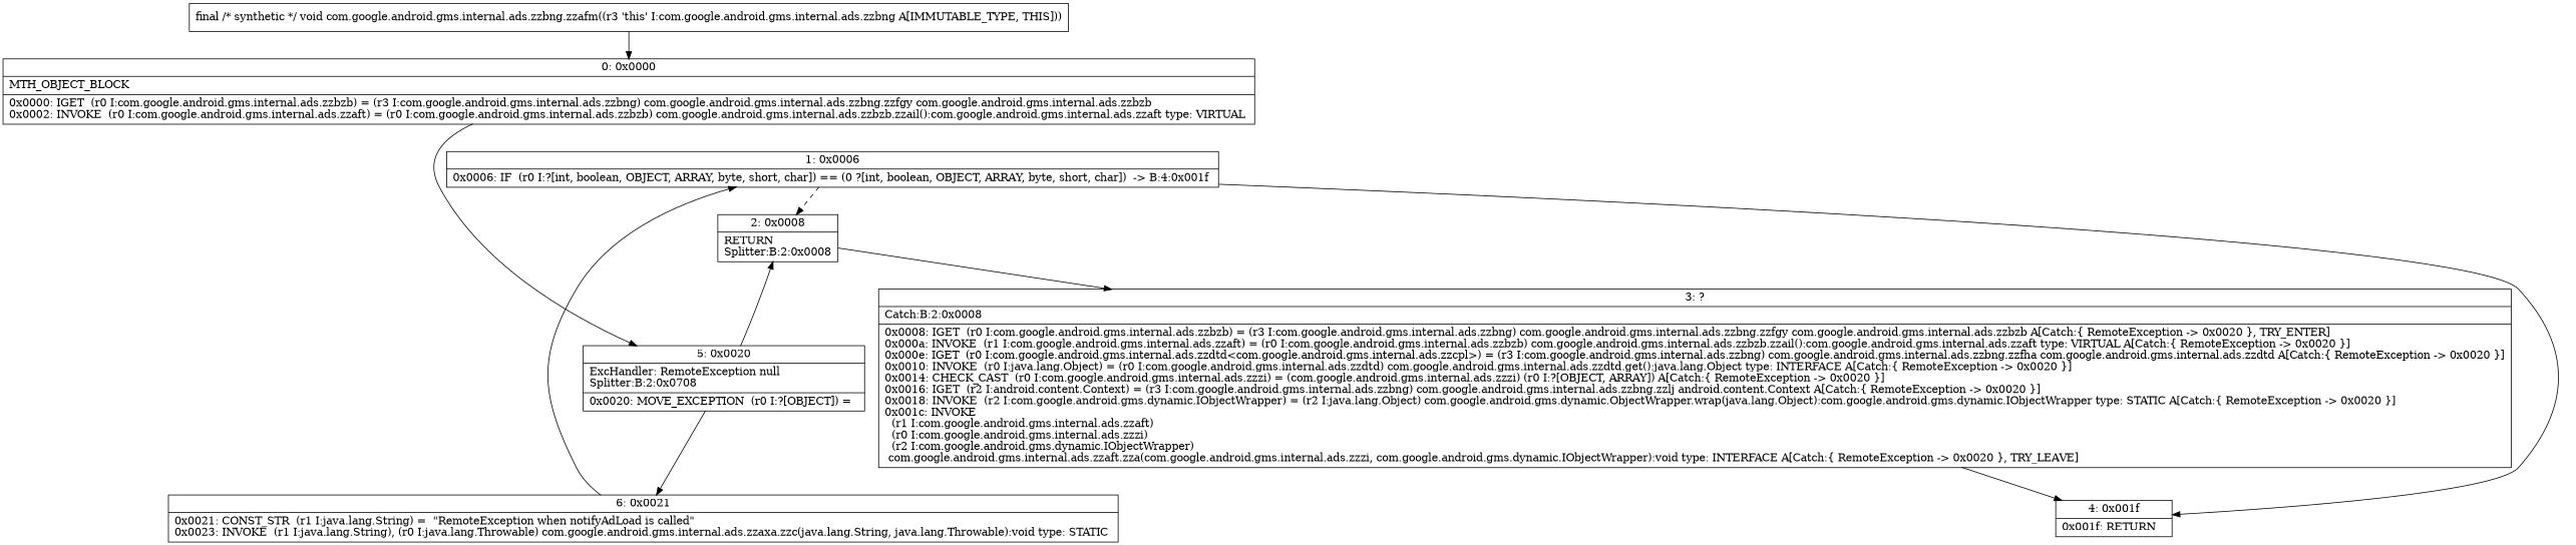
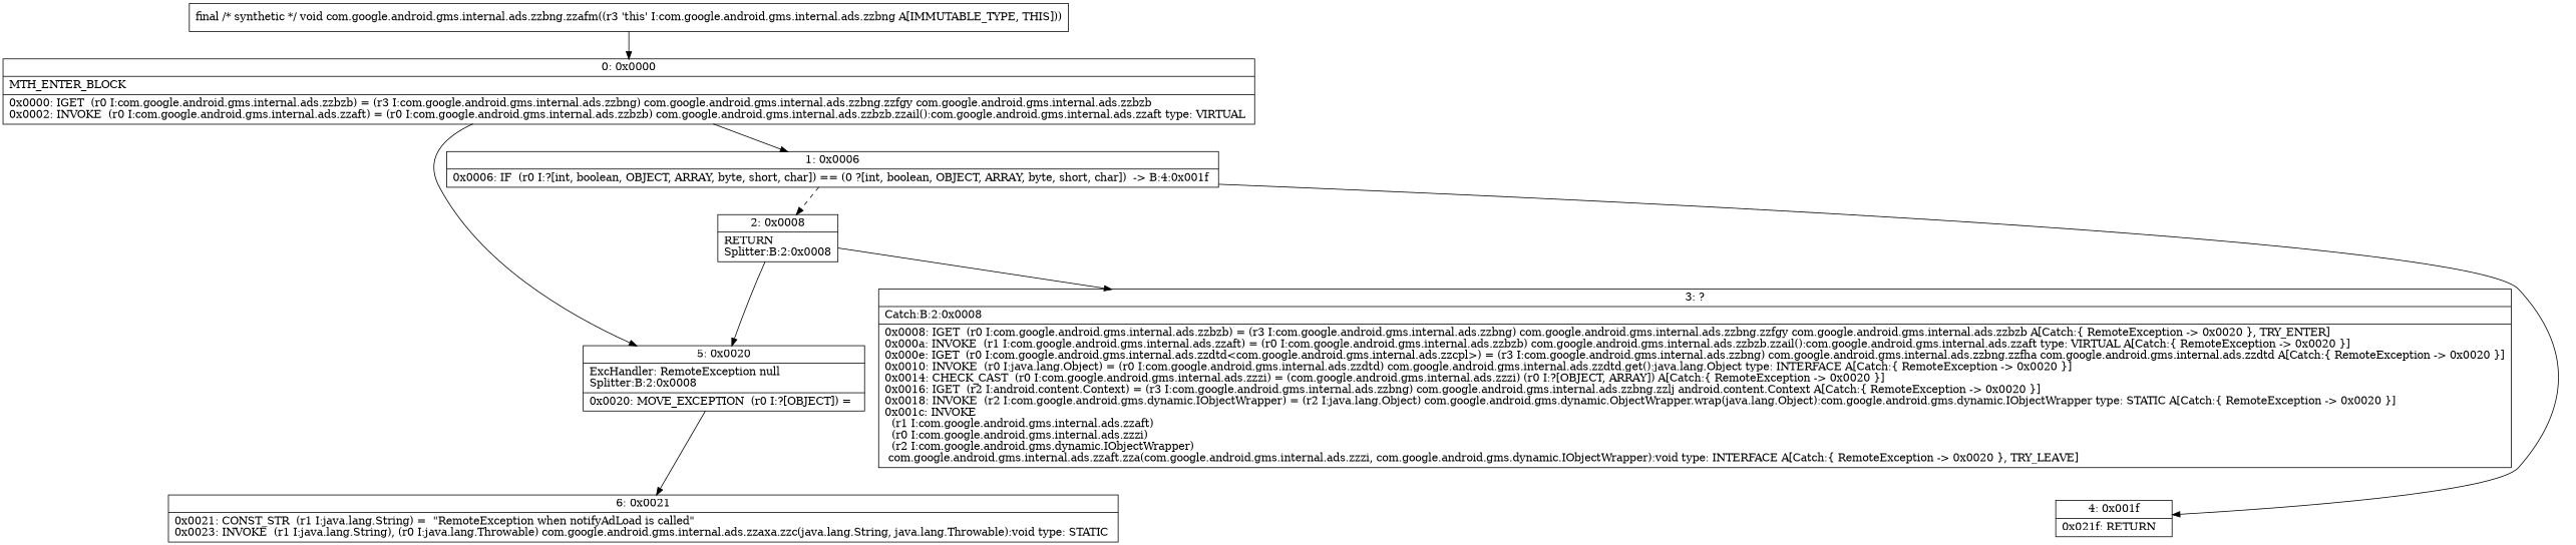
  digraph {
    node [shape=record]
-   n1 [label="{0\:\ 0x0000|MTH_OBJECT_BLOCK\l|0x0000: IGET  (r0 I:com.google.android.gms.internal.ads.zzbzb) = (r3 I:com.google.android.gms.internal.ads.zzbng) com.google.android.gms.internal.ads.zzbng.zzfgy com.google.android.gms.internal.ads.zzbzb \l0x0002: INVOKE  (r0 I:com.google.android.gms.internal.ads.zzaft) = (r0 I:com.google.android.gms.internal.ads.zzbzb) com.google.android.gms.internal.ads.zzbzb.zzail():com.google.android.gms.internal.ads.zzaft type: VIRTUAL \l}"]
+   n1 [label="{0\:\ 0x0000|MTH_ENTER_BLOCK\l|0x0000: IGET  (r0 I:com.google.android.gms.internal.ads.zzbzb) = (r3 I:com.google.android.gms.internal.ads.zzbng) com.google.android.gms.internal.ads.zzbng.zzfgy com.google.android.gms.internal.ads.zzbzb \l0x0002: INVOKE  (r0 I:com.google.android.gms.internal.ads.zzaft) = (r0 I:com.google.android.gms.internal.ads.zzbzb) com.google.android.gms.internal.ads.zzbzb.zzail():com.google.android.gms.internal.ads.zzaft type: VIRTUAL \l}"]
    n2 [label="{1\:\ 0x0006|0x0006: IF  (r0 I:?[int, boolean, OBJECT, ARRAY, byte, short, char]) == (0 ?[int, boolean, OBJECT, ARRAY, byte, short, char])  \-\> B:4:0x001f \l}"]
-   n3 [label="{5\:\ 0x0020|ExcHandler: RemoteException null\lSplitter:B:2:0x0708\l|0x0020: MOVE_EXCEPTION  (r0 I:?[OBJECT]) =  \l}"]
+   n3 [label="{5\:\ 0x0020|ExcHandler: RemoteException null\lSplitter:B:2:0x0008\l|0x0020: MOVE_EXCEPTION  (r0 I:?[OBJECT]) =  \l}"]
    n4 [label="{2\:\ 0x0008|RETURN\lSplitter:B:2:0x0008\l}"]
-   n5 [label="{4\:\ 0x001f|0x001f: RETURN   \l}"]
+   n5 [label="{4\:\ 0x001f|0x021f: RETURN   \l}"]
    n6 [label="{3\:\ ?|Catch:B:2:0x0008\l|0x0008: IGET  (r0 I:com.google.android.gms.internal.ads.zzbzb) = (r3 I:com.google.android.gms.internal.ads.zzbng) com.google.android.gms.internal.ads.zzbng.zzfgy com.google.android.gms.internal.ads.zzbzb A[Catch:\{ RemoteException \-\> 0x0020 \}, TRY_ENTER]\l0x000a: INVOKE  (r1 I:com.google.android.gms.internal.ads.zzaft) = (r0 I:com.google.android.gms.internal.ads.zzbzb) com.google.android.gms.internal.ads.zzbzb.zzail():com.google.android.gms.internal.ads.zzaft type: VIRTUAL A[Catch:\{ RemoteException \-\> 0x0020 \}]\l0x000e: IGET  (r0 I:com.google.android.gms.internal.ads.zzdtd\<com.google.android.gms.internal.ads.zzcpl\>) = (r3 I:com.google.android.gms.internal.ads.zzbng) com.google.android.gms.internal.ads.zzbng.zzfha com.google.android.gms.internal.ads.zzdtd A[Catch:\{ RemoteException \-\> 0x0020 \}]\l0x0010: INVOKE  (r0 I:java.lang.Object) = (r0 I:com.google.android.gms.internal.ads.zzdtd) com.google.android.gms.internal.ads.zzdtd.get():java.lang.Object type: INTERFACE A[Catch:\{ RemoteException \-\> 0x0020 \}]\l0x0014: CHECK_CAST  (r0 I:com.google.android.gms.internal.ads.zzzi) = (com.google.android.gms.internal.ads.zzzi) (r0 I:?[OBJECT, ARRAY]) A[Catch:\{ RemoteException \-\> 0x0020 \}]\l0x0016: IGET  (r2 I:android.content.Context) = (r3 I:com.google.android.gms.internal.ads.zzbng) com.google.android.gms.internal.ads.zzbng.zzlj android.content.Context A[Catch:\{ RemoteException \-\> 0x0020 \}]\l0x0018: INVOKE  (r2 I:com.google.android.gms.dynamic.IObjectWrapper) = (r2 I:java.lang.Object) com.google.android.gms.dynamic.ObjectWrapper.wrap(java.lang.Object):com.google.android.gms.dynamic.IObjectWrapper type: STATIC A[Catch:\{ RemoteException \-\> 0x0020 \}]\l0x001c: INVOKE  \l  (r1 I:com.google.android.gms.internal.ads.zzaft)\l  (r0 I:com.google.android.gms.internal.ads.zzzi)\l  (r2 I:com.google.android.gms.dynamic.IObjectWrapper)\l com.google.android.gms.internal.ads.zzaft.zza(com.google.android.gms.internal.ads.zzzi, com.google.android.gms.dynamic.IObjectWrapper):void type: INTERFACE A[Catch:\{ RemoteException \-\> 0x0020 \}, TRY_LEAVE]\l}"]
    n7 [label="{6\:\ 0x0021|0x0021: CONST_STR  (r1 I:java.lang.String) =  \"RemoteException when notifyAdLoad is called\" \l0x0023: INVOKE  (r1 I:java.lang.String), (r0 I:java.lang.Throwable) com.google.android.gms.internal.ads.zzaxa.zzc(java.lang.String, java.lang.Throwable):void type: STATIC \l}"]
    n8 [label="{final \/* synthetic *\/ void com.google.android.gms.internal.ads.zzbng.zzafm((r3 'this' I:com.google.android.gms.internal.ads.zzbng A[IMMUTABLE_TYPE, THIS])) }"]
-   n7 -> n2
+   n1 -> n2
    n1 -> n3
    n2 -> n4 [style=dashed]
    n2 -> n5
    n3 -> n7
-   n3 -> n4
+   n4 -> n3
    n4 -> n6
-   n6 -> n5
    n8 -> n1
  }
